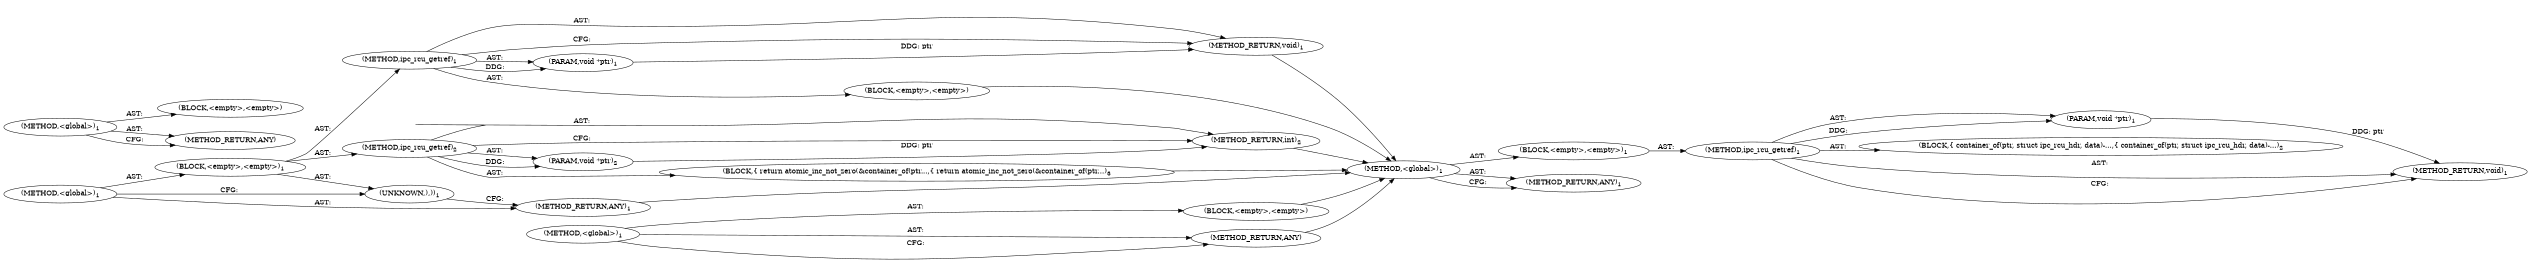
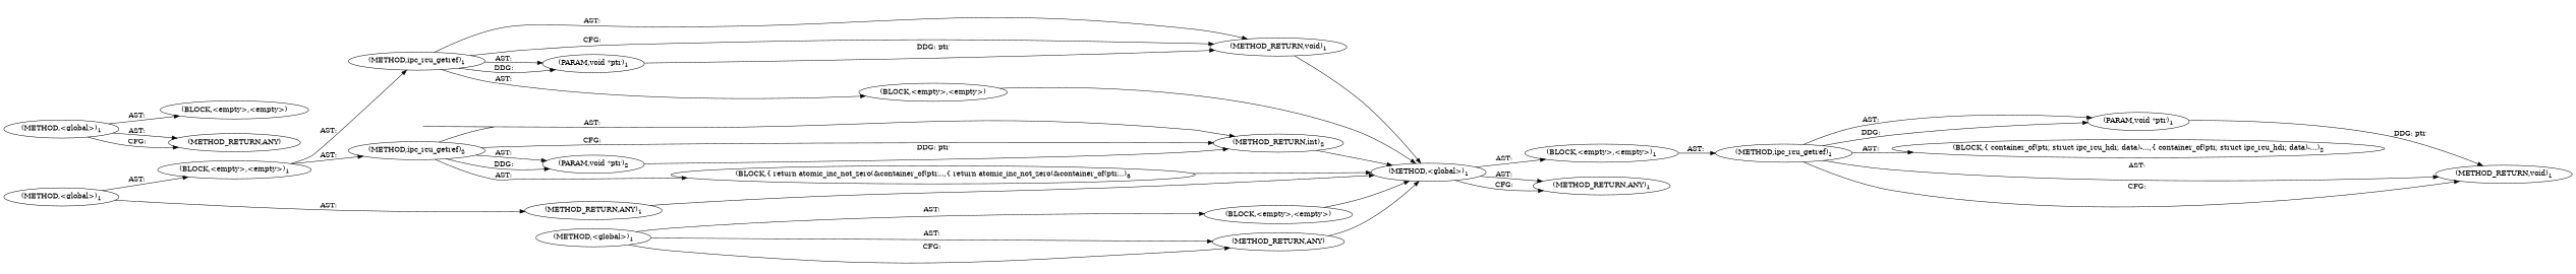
  digraph {
    rankdir=LR
    n1 [label=<(METHOD,&lt;global&gt;)<SUB>1</SUB>>]
    n2 [label=<(BLOCK,&lt;empty&gt;,&lt;empty&gt;)<SUB>1</SUB>>]
    n3 [label=<(METHOD_RETURN,ANY)<SUB>1</SUB>>]
    n4 [label=<(METHOD,ipc_rcu_getref)<SUB>1</SUB>>]
    n5 [label=<(PARAM,void *ptr)<SUB>1</SUB>>]
    n6 [label=<(BLOCK,{ 	container_of(ptr, struct ipc_rcu_hdr, data)-...,{ 	container_of(ptr, struct ipc_rcu_hdr, data)-...)<SUB>2</SUB>>]
    n7 [label=<(METHOD_RETURN,void)<SUB>1</SUB>>]
    n8 [label=<(METHOD,&lt;global&gt;)<SUB>1</SUB>>]
    n9 [label=<(BLOCK,&lt;empty&gt;,&lt;empty&gt;)>]
    n10 [label=<(METHOD_RETURN,ANY)>]
    n11 [label=<(METHOD,&lt;global&gt;)<SUB>1</SUB>>]
    n12 [label=<(BLOCK,&lt;empty&gt;,&lt;empty&gt;)<SUB>1</SUB>>]
-   n13 [label=<(UNKNOWN,),))<SUB>1</SUB>>]
    n14 [label=<(METHOD_RETURN,ANY)<SUB>1</SUB>>]
    n15 [label=<(METHOD,ipc_rcu_getref)<SUB>1</SUB>>]
    n16 [label=<(METHOD,ipc_rcu_getref)<SUB>2</SUB>>]
    n17 [label=<(PARAM,void *ptr)<SUB>1</SUB>>]
    n18 [label=<(BLOCK,&lt;empty&gt;,&lt;empty&gt;)>]
    n19 [label=<(METHOD_RETURN,void)<SUB>1</SUB>>]
    n20 [label=<(PARAM,void *ptr)<SUB>2</SUB>>]
    n21 [label=<(BLOCK,{ 	return atomic_inc_not_zero(&amp;container_of(ptr...,{ 	return atomic_inc_not_zero(&amp;container_of(ptr...)<SUB>3</SUB>>]
    n22 [label=<(METHOD_RETURN,int)<SUB>2</SUB>>]
    n23 [label=<(METHOD,&lt;global&gt;)<SUB>1</SUB>>]
    n24 [label=<(BLOCK,&lt;empty&gt;,&lt;empty&gt;)>]
    n25 [label=<(METHOD_RETURN,ANY)>]
    n1 -> n2 [label="AST: "]
    n1 -> n3 [label="AST: "]
    n1 -> n3 [label="CFG: "]
    n2 -> n4 [label="AST: "]
    n4 -> n5 [label="AST: "]
    n4 -> n5 [label="DDG: "]
    n4 -> n6 [label="AST: "]
    n4 -> n7 [label="AST: "]
    n4 -> n7 [label="CFG: "]
    n5 -> n7 [label="DDG: ptr"]
    n8 -> n9 [label="AST: "]
    n8 -> n10 [label="AST: "]
    n8 -> n10 [label="CFG: "]
    n11 -> n12 [label="AST: "]
-   n11 -> n13 [label="CFG: "]
    n11 -> n14 [label="AST: "]
-   n12 -> n13 [label="AST: "]
    n12 -> n15 [label="AST: "]
    n12 -> n16 [label="AST: "]
-   n13 -> n14 [label="CFG: "]
    n14 -> n1
    n15 -> n17 [label="AST: "]
    n15 -> n17 [label="DDG: "]
    n15 -> n18 [label="AST: "]
    n15 -> n19 [label="AST: "]
    n15 -> n19 [label="CFG: "]
    n16 -> n20 [label="AST: "]
    n16 -> n20 [label="DDG: "]
    n16 -> n21 [label="AST: "]
    n16 -> n22 [label="AST: "]
    n16 -> n22 [label="CFG: "]
    n17 -> n19 [label="DDG: ptr"]
    n18 -> n1
    n19 -> n1
    n20 -> n22 [label="DDG: ptr"]
    n21 -> n1
    n22 -> n1
    n23 -> n24 [label="AST: "]
    n23 -> n25 [label="AST: "]
    n23 -> n25 [label="CFG: "]
    n24 -> n1
    n25 -> n1
  }
